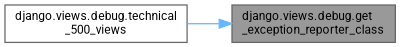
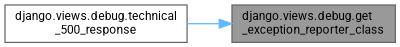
  digraph {
    rankdir=RL
    fontname=Roboto
    node [fontname=Roboto fontsize=10 shape=box style=filled]
    n1 [color=gray40 fillcolor=grey60 fontcolor=black height=0.2 label="django.views.debug.get\l_exception_reporter_class" width=0.4]
-   n2 [color=grey40 fillcolor=white height=0.2 label="django.views.debug.technical\l_500_views" width=0.4]
+   n2 [color=grey40 fillcolor=white height=0.2 label="django.views.debug.technical\l_500_response" width=0.4]
    n1 -> n2 [color=steelblue1 dir=back fontname=Roboto fontsize=10 labelfontname=Helvetica labelfontsize=10 style=solid]
  }
